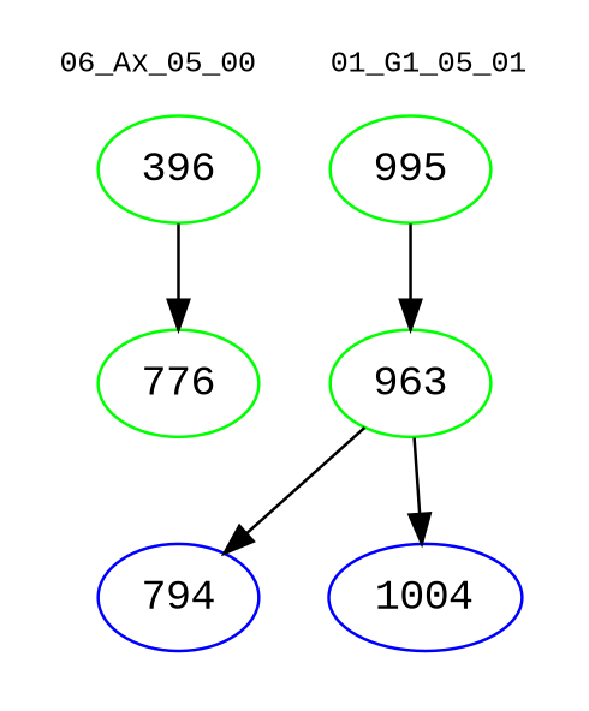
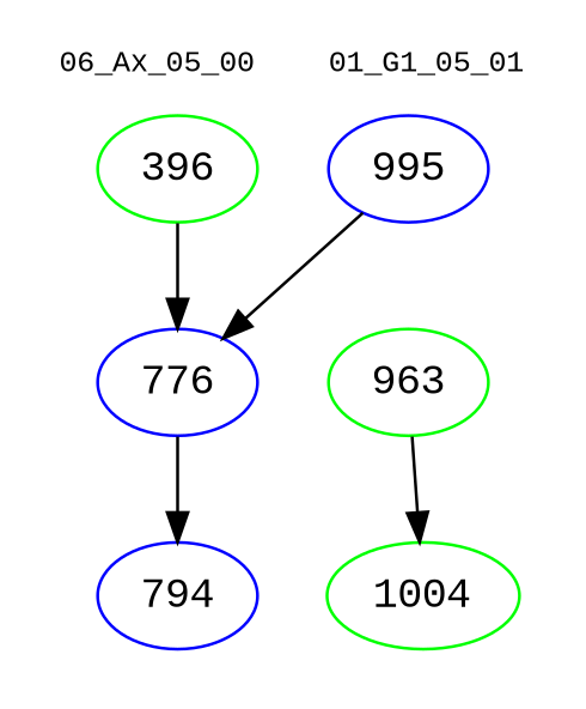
  digraph {
    fontname="Liberation Mono"
    node [color=green fontname="Liberation Mono"]
    edge [color=black fontname="Liberation Mono"]
    n1 [label=396]
-   n2 [label=776]
+   n2 [color=blue label=776]
    n3 [color=blue label=794]
-   n4 [label=995]
+   n4 [color=blue label=995]
    n5 [label=963]
-   n6 [color=blue label=1004]
+   n6 [label=1004]
    subgraph cluster_1 {
      color=white
      fontsize=10
      label="06_Ax_05_00"
      n1
      n2
      n3
    }
    subgraph cluster_2 {
      color=white
      fontsize=10
      label="01_G1_05_01"
      n4
      n5
      n6
    }
    n1 -> n2
-   n5 -> n3
-   n4 -> n5
+   n2 -> n3
+   n4 -> n2
    n5 -> n6
  }
